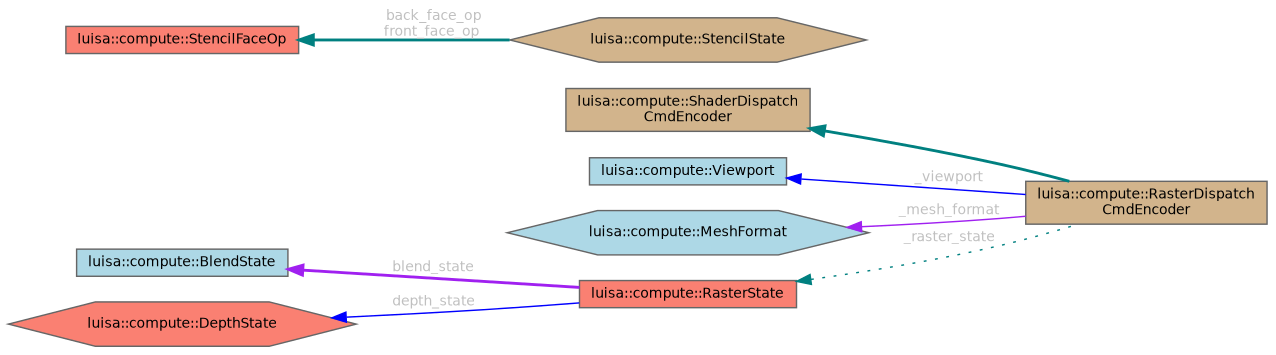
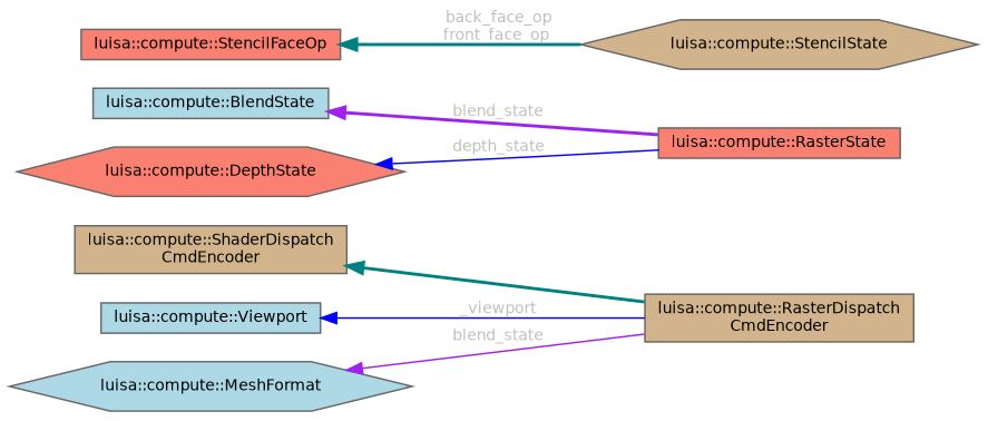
  digraph {
    rankdir=LR
    node [color=gray40 fillcolor=tan fontname=Helvetica fontsize=10 shape=box style=filled]
    edge [color=teal dir=back fontname=Helvetica fontsize=10 labelfontname=Helvetica labelfontsize=10 style=bold fontcolor=grey]
    n1 [fontcolor=black height=0.2 label="luisa::compute::RasterDispatch\lCmdEncoder" width=0.4]
    n2 [height=0.2 label="luisa::compute::ShaderDispatch\lCmdEncoder" width=0.4]
    n3 [fillcolor=lightblue height=0.2 label="luisa::compute::Viewport" width=0.4]
    n4 [fillcolor=lightblue height=0.2 label="luisa::compute::MeshFormat" shape=hexagon width=0.4]
    n5 [fillcolor=salmon height=0.2 label="luisa::compute::RasterState" width=0.4]
    n6 [fillcolor=lightblue height=0.2 label="luisa::compute::BlendState" width=0.4]
    n7 [fillcolor=salmon height=0.2 label="luisa::compute::DepthState" shape=hexagon width=0.4]
    n8 [height=0.2 label="luisa::compute::StencilState" shape=hexagon width=0.4]
    n9 [fillcolor=salmon height=0.2 label="luisa::compute::StencilFaceOp" width=0.4]
    n2 -> n1 [fontcolor=""]
    n3 -> n1 [color=blue label=" _viewport" style=solid]
-   n4 -> n1 [color=purple label=" _mesh_format" style=solid]
-   n5 -> n1 [label=" _raster_state" style=dotted]
+   n4 -> n1 [color=purple label=" blend_state" style=solid]
    n6 -> n5 [color=purple label=" blend_state"]
    n7 -> n5 [color=blue label=" depth_state" style=solid]
    n9 -> n8 [label=" back_face_op\nfront_face_op"]
  }
